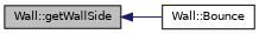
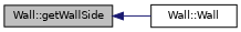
  digraph {
    rankdir=LR
    node [color=black fontname=Helvetica fontsize=10 shape=record style=filled]
    n1 [fillcolor=grey75 fontcolor=black height=0.2 label="Wall::getWallSide" width=0.4]
-   n2 [fillcolor=white height=0.2 label="Wall::Bounce" width=0.4]
+   n2 [fillcolor=white height=0.2 label="Wall::Wall" width=0.4]
    n1 -> n2 [color=midnightblue dir=back fontname=Helvetica fontsize=10 labelfontname=Helvetica labelfontsize=10 style=solid]
  }
